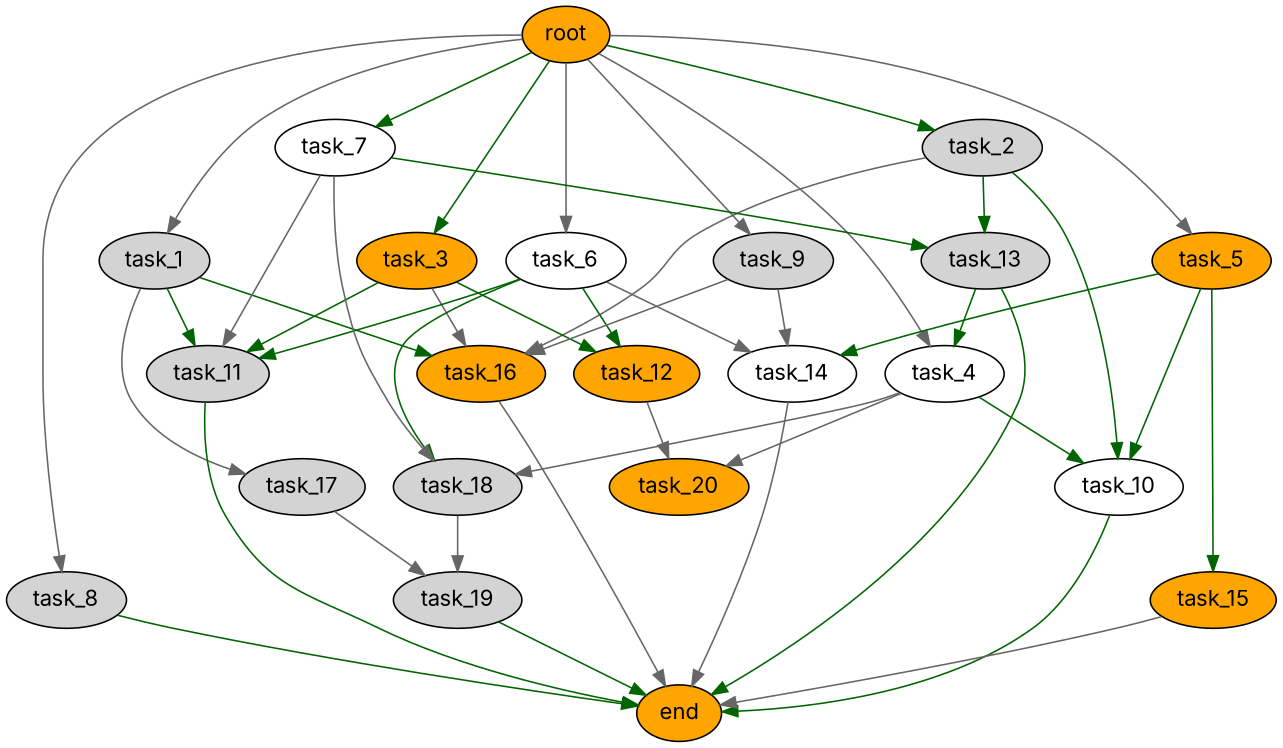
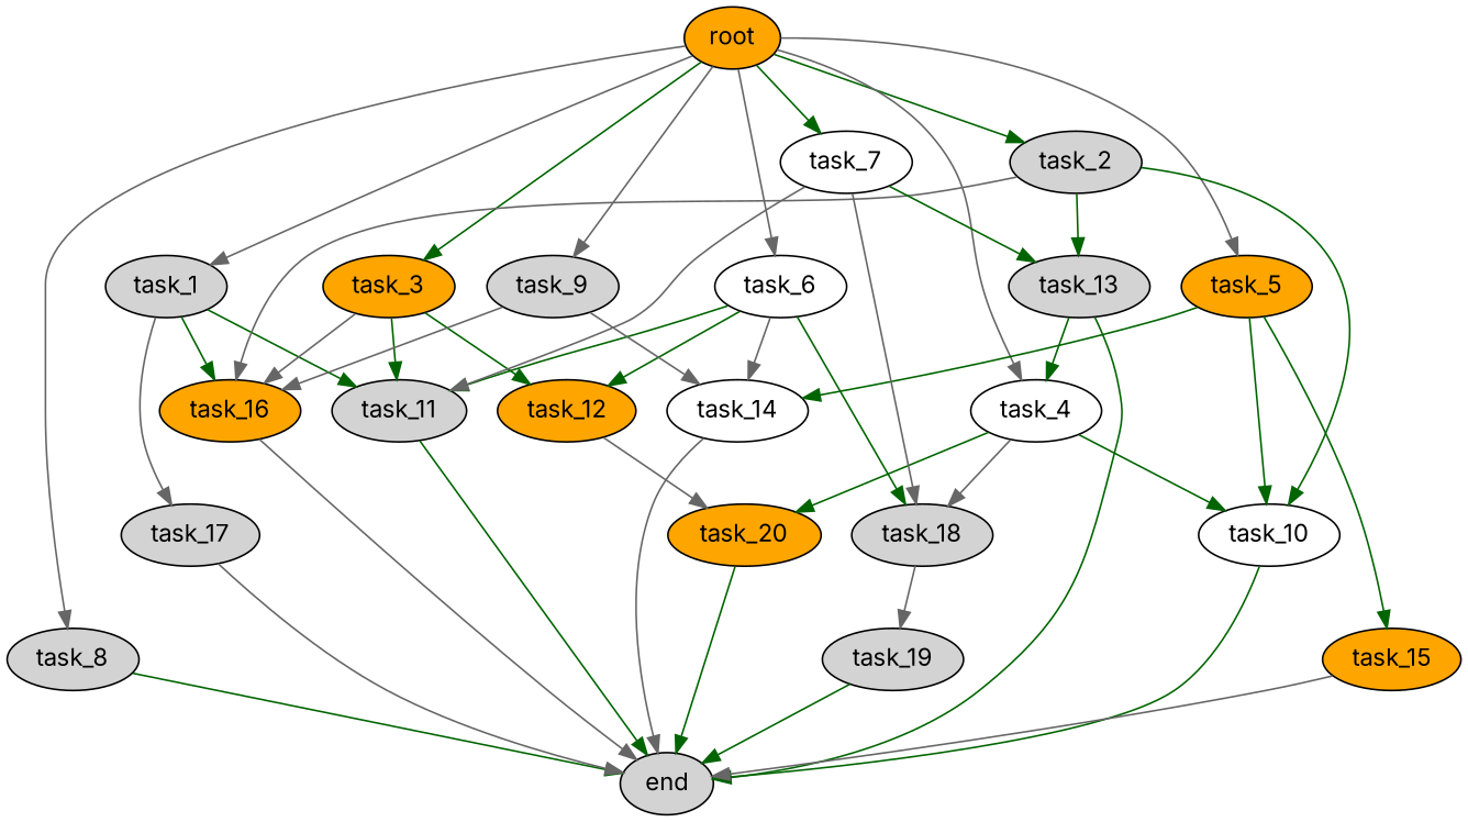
  digraph {
    fontname=Inter
    node [fillcolor=lightgrey fontname=Inter style=filled]
    edge [color=darkgreen fontname=Inter]
    root [fillcolor=orange]
    task_1
    task_2
    task_3 [fillcolor=orange]
    task_4 [fillcolor=white]
    task_5 [fillcolor=orange]
    task_6 [fillcolor=white]
    task_7 [fillcolor=white]
    task_8
    task_9
    task_11
    task_16 [fillcolor=orange]
    task_17
    task_10 [fillcolor=white]
    task_13
    task_12 [fillcolor=orange]
    task_18
    task_20 [fillcolor=orange]
    task_14 [fillcolor=white]
    task_15 [fillcolor=orange]
-   end [fillcolor=orange]
+   end
    task_19
    root -> task_1 [color=gray40]
    root -> task_2
    root -> task_3
    root -> task_4 [color=gray40]
    root -> task_5 [color=gray40]
    root -> task_6 [color=gray40]
    root -> task_7
    root -> task_8 [color=gray40]
    root -> task_9 [color=gray40]
    task_1 -> task_11
    task_1 -> task_16
    task_1 -> task_17 [color=gray40]
    task_2 -> task_16 [color=gray40]
    task_2 -> task_10
    task_2 -> task_13
    task_3 -> task_11
    task_3 -> task_16 [color=gray40]
    task_3 -> task_12
    task_4 -> task_10
    task_4 -> task_18 [color=gray40]
-   task_4 -> task_20 [color=gray40]
+   task_4 -> task_20
    task_5 -> task_10
    task_5 -> task_14
    task_5 -> task_15
    task_6 -> task_11
    task_6 -> task_12
    task_6 -> task_18
    task_6 -> task_14 [color=gray40]
    task_7 -> task_11 [color=gray40]
    task_7 -> task_13
    task_7 -> task_18 [color=gray40]
    task_8 -> end
    task_9 -> task_16 [color=gray40]
    task_9 -> task_14 [color=gray40]
    task_11 -> end
    task_16 -> end [color=gray40]
-   task_17 -> task_19 [color=gray40]
+   task_17 -> end [color=gray40]
    task_10 -> end
    task_13 -> task_4
    task_13 -> end
    task_12 -> task_20 [color=gray40]
    task_18 -> task_19 [color=gray40]
+   task_20 -> end
    task_14 -> end [color=gray40]
    task_15 -> end [color=gray40]
    task_19 -> end
  }
